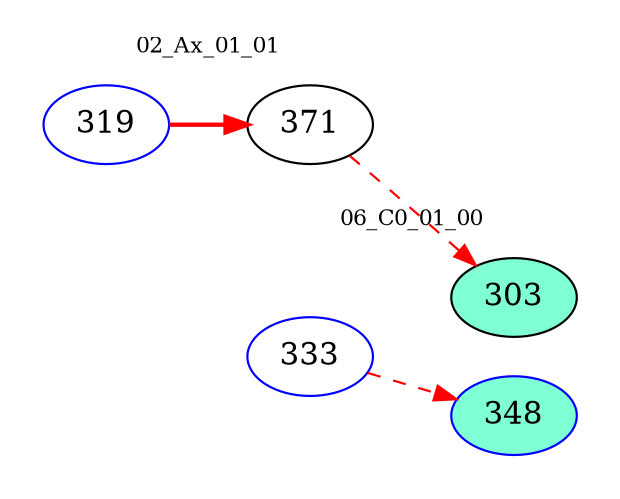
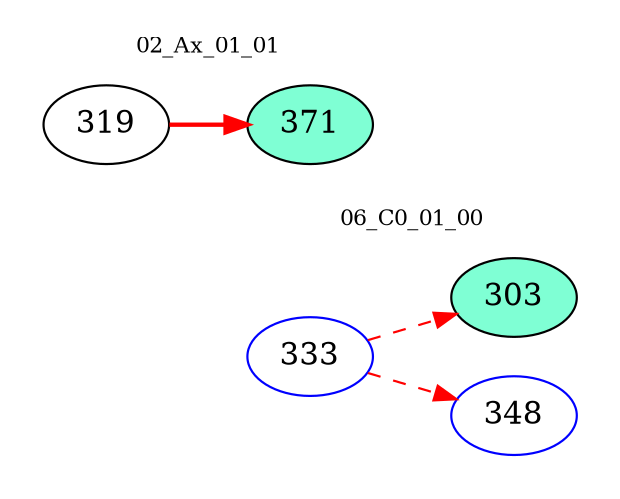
  digraph {
    rankdir=LR
    node [color=black fillcolor=aquamarine style=filled]
    edge [color=red style=dashed]
-   n1 [color=blue fillcolor=white label=319]
-   n2 [fillcolor=white label=371]
+   n1 [fillcolor=white label=319]
+   n2 [label=371]
    n3 [color=blue fillcolor=white label=333]
    n4 [label=303]
-   n5 [color=blue label=348]
+   n5 [color=blue fillcolor=white label=348]
    subgraph cluster_1 {
      color=white
      fontsize=10
      label="02_Ax_01_01"
      n1
      n2
    }
    subgraph cluster_2 {
      color=white
      fontsize=10
      label="06_C0_01_00"
      n3
      n4
      n5
    }
    n1 -> n2 [style=bold]
-   n2 -> n4
+   n3 -> n4
    n3 -> n5
  }
